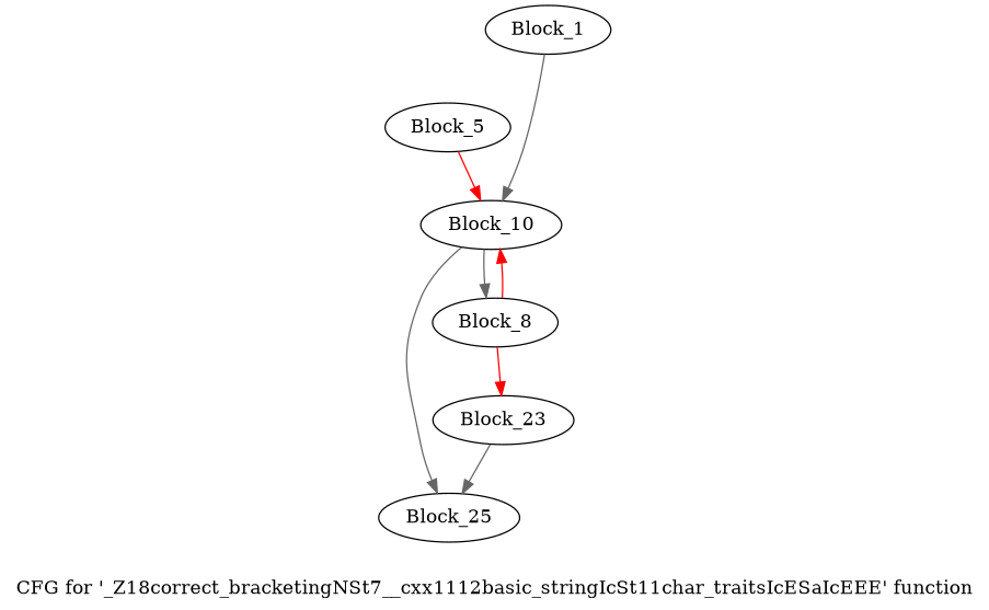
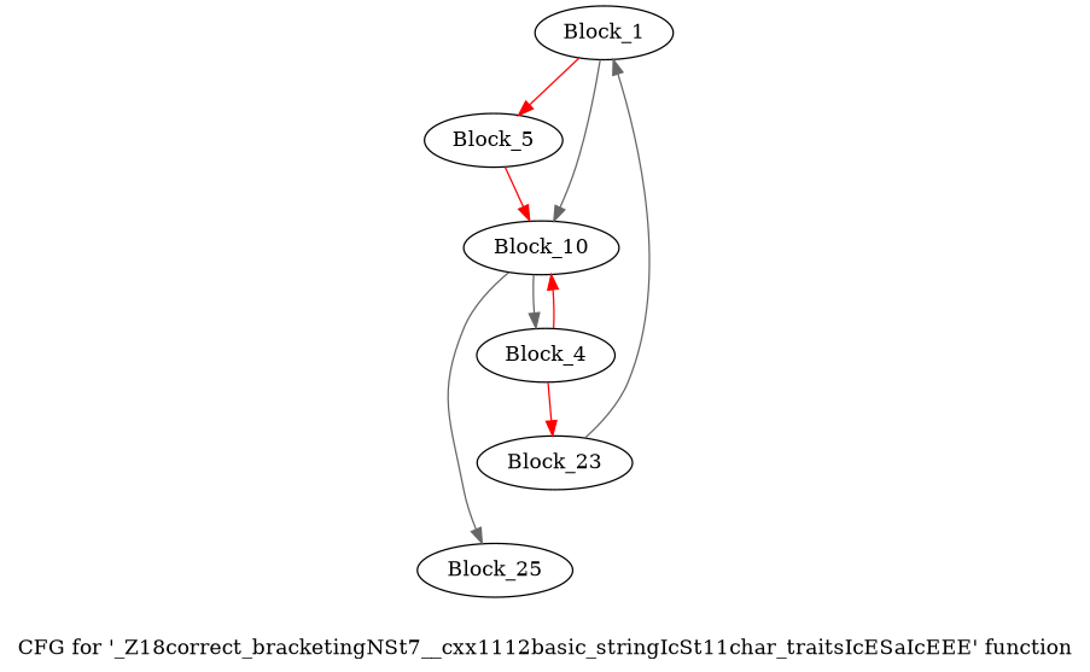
  digraph {
    label="CFG for '_Z18correct_bracketingNSt7__cxx1112basic_stringIcSt11char_traitsIcESaIcEEE' function"
    edge [color=red tailport=s0]
    n1 [label=Block_1]
    n2 [label=Block_5]
    n3 [label=Block_10]
    n4 [label=Block_25]
-   n5 [label=Block_8]
+   n5 [label=Block_4]
    n6 [label=Block_23]
+   n1 -> n2 [tailport=s1]
    n1 -> n3 [color=gray40]
    n2 -> n3
    n3 -> n4 [color=gray40]
    n3 -> n5 [color=gray40 tailport=s1]
    n5 -> n3 [tailport=s1]
    n5 -> n6
-   n6 -> n4 [color=gray40]
+   n6 -> n1 [color=gray40]
  }
